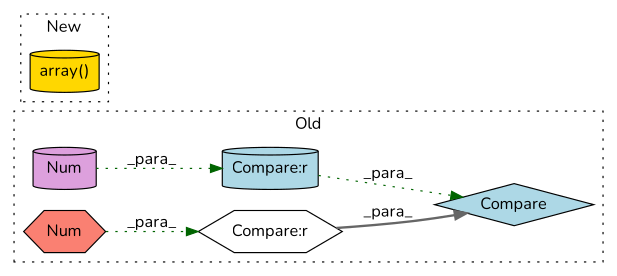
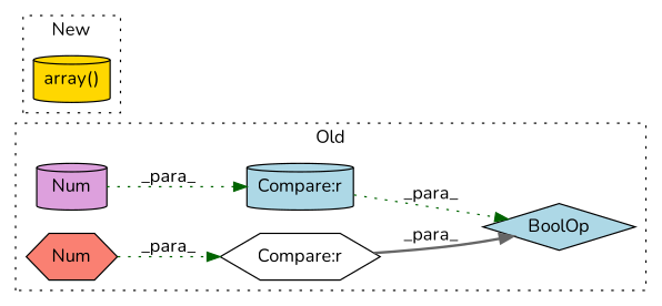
  digraph {
    rankdir=LR
    fontname=Nunito
    node [a=40 s=1030 shape=cylinder style=filled fillcolor=lightblue fontname=Nunito]
    edge [color=darkgreen style=dotted fontname=Nunito]
-   n1 [a=72 l=33 label=Compare shape=diamond]
+   n1 [a=72 l=33 label=BoolOp shape=diamond]
    n2 [l=11 label="Compare:r"]
    n3 [l=17 label="Compare:r" s=1046 shape=hexagon fillcolor=white]
    n4 [a=76 l=5 label=Num s=1036 fillcolor=plum]
    n5 [a=76 l=1 label=Num s=1061 shape=hexagon fillcolor=salmon]
    n6 [a=75 l="9,1" label="array()" s="2081,2092" fillcolor=gold]
    subgraph cluster_1 {
      label=Old
      style=dotted
      n1
      n2
      n3
      n4
      n5
    }
    subgraph cluster_2 {
      label=New
      style=dotted
      n6
    }
    n2 -> n1 [label=_para_]
    n3 -> n1 [label=_para_ color=gray40 style=bold]
    n4 -> n2 [label=_para_]
    n5 -> n3 [label=_para_]
  }
